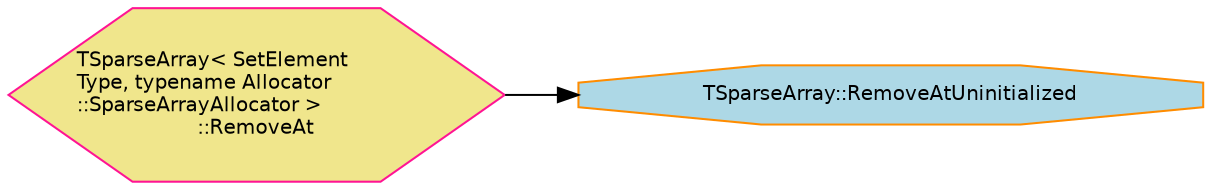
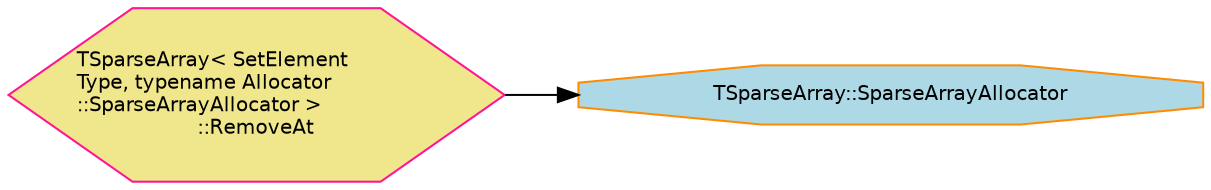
  digraph {
    rankdir=RL
    node [fontname=Helvetica fontsize=10 style=filled]
-   n1 [color=darkorange fillcolor=lightblue fontcolor=black height=0.2 label="TSparseArray::RemoveAtUninitialized" shape=octagon width=0.4]
+   n1 [color=darkorange fillcolor=lightblue fontcolor=black height=0.2 label="TSparseArray::SparseArrayAllocator" shape=octagon width=0.4]
    n2 [color=deeppink fillcolor=khaki height=0.2 label="TSparseArray\< SetElement\lType, typename Allocator\l::SparseArrayAllocator \>\l::RemoveAt" shape=hexagon width=0.4]
    n1 -> n2 [color=black dir=back fontname=Helvetica fontsize=10 labelfontname=Helvetica labelfontsize=10 style=solid]
  }
